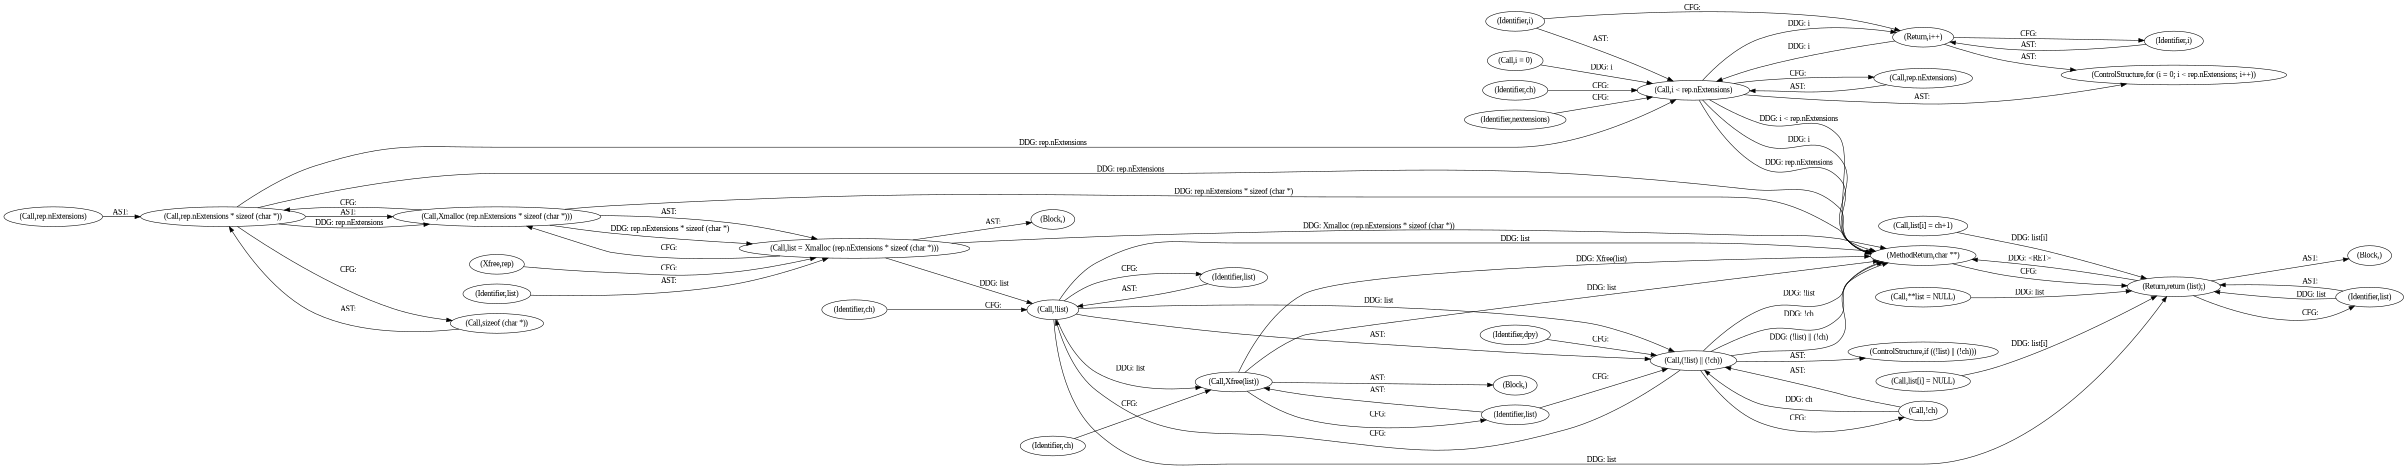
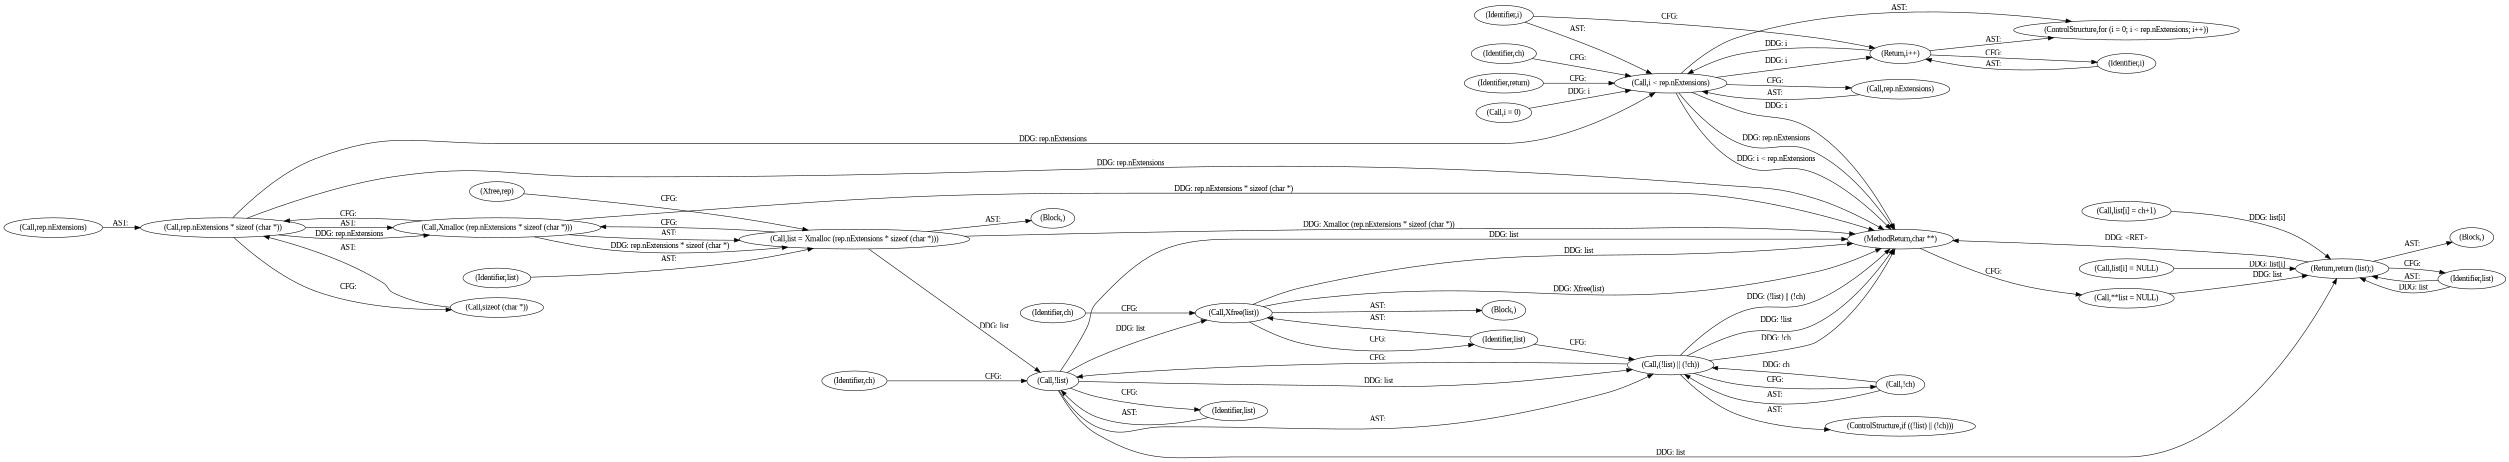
  digraph {
    fontname="Liberation Serif"
    rankdir=LR
    node [fontname="Liberation Serif"]
    edge [fontname="Liberation Serif"]
    n1 [label="(Call,rep.nExtensions * sizeof (char *))"]
    n2 [label="(Call,Xmalloc (rep.nExtensions * sizeof (char *)))"]
    n3 [label="(Call,i < rep.nExtensions)"]
    n4 [label="(MethodReturn,char **)"]
    n5 [label="(Call,sizeof (char *))"]
    n6 [label="(Call,list = Xmalloc (rep.nExtensions * sizeof (char *)))"]
    n7 [label="(Return,i++)"]
    n8 [label="(ControlStructure,for (i = 0; i < rep.nExtensions; i++))"]
    n9 [label="(Call,rep.nExtensions)"]
    n10 [label="(Return,return (list);)"]
    n11 [label="(Call,!list)"]
    n12 [label="(Block,)"]
    n13 [label="(Call,(!list) || (!ch))"]
    n14 [label="(Call,Xfree(list))"]
    n15 [label="(Identifier,list)"]
    n16 [label="(Call,!ch)"]
    n17 [label="(ControlStructure,if ((!list) || (!ch)))"]
    n18 [label="(Identifier,list)"]
    n19 [label="(Block,)"]
    n20 [label="(Block,)"]
    n21 [label="(Identifier,list)"]
    n22 [label="(Identifier,i)"]
    n23 [label="(Identifier,ch)"]
    n24 [label="(Identifier,list)"]
    n25 [label="(Call,list[i] = ch+1)"]
    n26 [label="(Call,**list = NULL)"]
    n27 [label="(Call,rep.nExtensions)"]
    n28 [label="(Identifier,ch)"]
    n29 [label="(Call,list[i] = NULL)"]
-   n30 [label="(Identifier,dpy)"]
    n31 [label="(Identifier,ch)"]
    n32 [label="(Xfree,rep)"]
    n33 [label="(Identifier,i)"]
-   n34 [label="(Identifier,nextensions)"]
+   n34 [label="(Identifier,return)"]
    n35 [label="(Call,i = 0)"]
    n1 -> n2 [label="AST: "]
    n1 -> n2 [label="DDG: rep.nExtensions"]
    n1 -> n3 [label="DDG: rep.nExtensions"]
    n1 -> n4 [label="DDG: rep.nExtensions"]
    n1 -> n5 [label="CFG: "]
    n2 -> n1 [label="CFG: "]
    n2 -> n4 [label="DDG: rep.nExtensions * sizeof (char *)"]
    n2 -> n6 [label="AST: "]
    n2 -> n6 [label="DDG: rep.nExtensions * sizeof (char *)"]
    n3 -> n4 [label="DDG: i"]
    n3 -> n4 [label="DDG: rep.nExtensions"]
    n3 -> n4 [label="DDG: i < rep.nExtensions"]
    n3 -> n7 [label="DDG: i"]
    n3 -> n8 [label="AST: "]
    n3 -> n9 [label="CFG: "]
-   n4 -> n10 [label="CFG: "]
+   n4 -> n26 [label="CFG: "]
    n5 -> n1 [label="AST: "]
    n6 -> n2 [label="CFG: "]
    n6 -> n4 [label="DDG: Xmalloc (rep.nExtensions * sizeof (char *))"]
    n6 -> n11 [label="DDG: list"]
    n6 -> n12 [label="AST: "]
    n7 -> n3 [label="DDG: i"]
    n7 -> n8 [label="AST: "]
    n7 -> n22 [label="CFG: "]
    n9 -> n3 [label="AST: "]
    n10 -> n4 [label="DDG: <RET>"]
    n10 -> n20 [label="AST: "]
    n10 -> n21 [label="CFG: "]
    n11 -> n4 [label="DDG: list"]
    n11 -> n10 [label="DDG: list"]
    n11 -> n13 [label="AST: "]
    n11 -> n13 [label="DDG: list"]
    n11 -> n14 [label="DDG: list"]
    n11 -> n15 [label="CFG: "]
    n13 -> n4 [label="DDG: !ch"]
    n13 -> n4 [label="DDG: (!list) || (!ch)"]
    n13 -> n4 [label="DDG: !list"]
    n13 -> n11 [label="CFG: "]
    n13 -> n16 [label="CFG: "]
    n13 -> n17 [label="AST: "]
    n14 -> n4 [label="DDG: Xfree(list)"]
    n14 -> n4 [label="DDG: list"]
    n14 -> n18 [label="CFG: "]
    n14 -> n19 [label="AST: "]
    n15 -> n11 [label="AST: "]
    n16 -> n13 [label="AST: "]
    n16 -> n13 [label="DDG: ch"]
    n18 -> n13 [label="CFG: "]
    n18 -> n14 [label="AST: "]
    n21 -> n10 [label="AST: "]
    n21 -> n10 [label="DDG: list"]
    n22 -> n7 [label="AST: "]
    n23 -> n11 [label="CFG: "]
    n24 -> n6 [label="AST: "]
    n25 -> n10 [label="DDG: list[i]"]
    n26 -> n10 [label="DDG: list"]
    n27 -> n1 [label="AST: "]
    n28 -> n3 [label="CFG: "]
    n29 -> n10 [label="DDG: list[i]"]
-   n30 -> n13 [label="CFG: "]
    n31 -> n14 [label="CFG: "]
    n32 -> n6 [label="CFG: "]
    n33 -> n3 [label="AST: "]
    n33 -> n7 [label="CFG: "]
    n34 -> n3 [label="CFG: "]
    n35 -> n3 [label="DDG: i"]
  }
